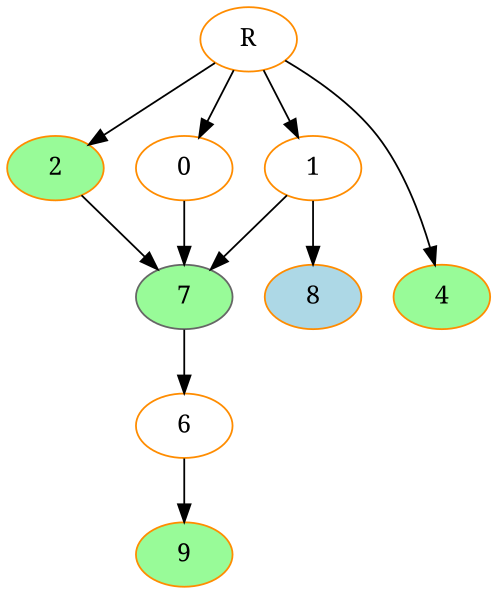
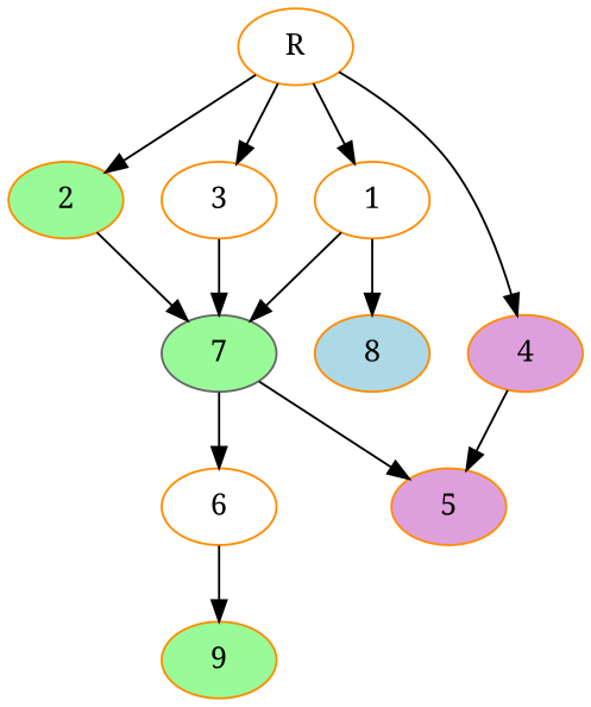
  digraph {
    fontname="Noto Serif"
    node [color=darkorange fillcolor=white fontname="Noto Serif" style=filled]
    edge [fontname="Noto Serif"]
    7 [color=gray40 fillcolor=palegreen]
    1
    8 [fillcolor=lightblue]
+   5 [fillcolor=plum]
    6
    2 [fillcolor=palegreen]
-   3 [label=0]
-   4 [fillcolor=palegreen]
+   3
+   4 [fillcolor=plum]
    9 [fillcolor=palegreen]
    R
+   7 -> 5
    7 -> 6
    1 -> 7
    1 -> 8
    6 -> 9
    2 -> 7
    3 -> 7
+   4 -> 5
    R -> 1
    R -> 2
    R -> 3
    R -> 4
  }
